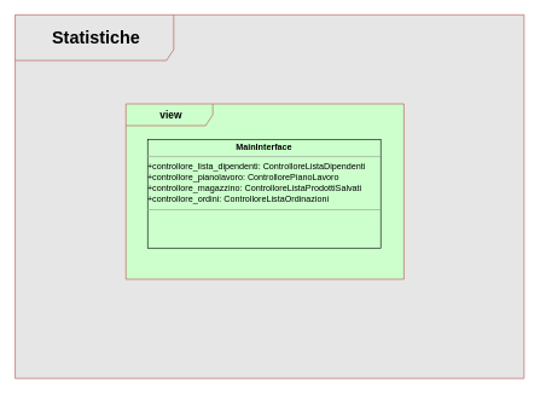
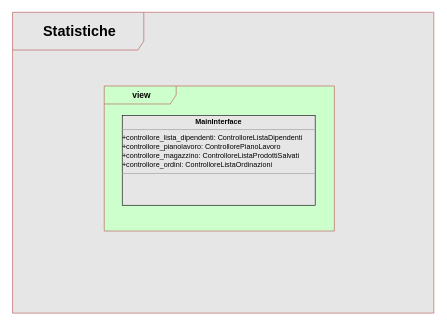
  <mxCell id="0" />
  <mxCell id="1" parent="0" />
  <mxCell id="2" value="&lt;b&gt;&lt;font style=&quot;font-size: 24px;&quot;&gt;Statistiche&lt;/font&gt;&lt;/b&gt;" style="shape=umlFrame;whiteSpace=wrap;html=1;width=219;height=63;boundedLbl=1;verticalAlign=middle;align=center;spacingLeft=5;fillColor=#E6E6E6;strokeColor=#b85450;gradientColor=none;swimlaneFillColor=#E6E6E6;shadow=0;sketch=0;" vertex="1" parent="1"><mxGeometry x="20" y="20" width="703" height="502" as="geometry" /></mxCell>
  <mxCell id="3" value="&lt;b&gt;&lt;font style=&quot;font-size: 14px&quot;&gt;view&lt;/font&gt;&lt;/b&gt;" style="shape=umlFrame;whiteSpace=wrap;html=1;width=120;height=30;boundedLbl=1;verticalAlign=middle;align=center;spacingLeft=5;fillColor=#CCFFCC;strokeColor=#b85450;gradientColor=none;swimlaneFillColor=#CCFFCC;shadow=0;sketch=0;" vertex="1" parent="1"><mxGeometry x="173" y="143" width="384" height="242" as="geometry" /></mxCell>
- <mxCell id="4" value="&lt;p style=&quot;margin: 0px ; margin-top: 4px ; text-align: center&quot;&gt;&lt;b&gt;MainInterface&lt;/b&gt;&lt;/p&gt;&lt;hr size=&quot;1&quot;&gt;+controllore_lista_dipendenti: ControlloreListaDipendenti&lt;br&gt;+controllore_pianolavoro: ControllorePianoLavoro&lt;br&gt;+controllore_magazzino: ControlloreListaProdottiSalvati&lt;br&gt;+controllore_ordini: ControlloreListaOrdinazioni&lt;br&gt;&lt;div style=&quot;height: 2px&quot;&gt;&lt;br&gt;&lt;/div&gt;&lt;hr size=&quot;1&quot;&gt;&lt;div&gt;&lt;div&gt;&amp;nbsp;&lt;/div&gt;&lt;/div&gt;&lt;div&gt;&amp;nbsp;&lt;/div&gt;&lt;div&gt;&lt;br&gt;&lt;/div&gt;&lt;br&gt;&lt;div style=&quot;height: 2px&quot;&gt;&lt;br&gt;&lt;/div&gt;" style="verticalAlign=top;align=left;overflow=fill;fontSize=12;fontFamily=Helvetica;html=1;fillColor=#CCFFCC;" vertex="1" parent="1"><mxGeometry x="203" y="192" width="322" height="150" as="geometry" /></mxCell>
+ <mxCell id="4" value="&lt;p style=&quot;margin: 0px ; margin-top: 4px ; text-align: center&quot;&gt;&lt;b&gt;MainInterface&lt;/b&gt;&lt;/p&gt;&lt;hr size=&quot;1&quot;&gt;+controllore_lista_dipendenti: ControlloreListaDipendenti&lt;br&gt;+controllore_pianolavoro: ControllorePianoLavoro&lt;br&gt;+controllore_magazzino: ControlloreListaProdottiSalvati&lt;br&gt;+controllore_ordini: ControlloreListaOrdinazioni&lt;br&gt;&lt;div style=&quot;height: 2px&quot;&gt;&lt;br&gt;&lt;/div&gt;&lt;hr size=&quot;1&quot;&gt;&lt;div&gt;&lt;div&gt;&amp;nbsp;&lt;/div&gt;&lt;/div&gt;&lt;div&gt;&amp;nbsp;&lt;/div&gt;&lt;div&gt;&lt;br&gt;&lt;/div&gt;&lt;br&gt;&lt;div style=&quot;height: 2px&quot;&gt;&lt;br&gt;&lt;/div&gt;" style="verticalAlign=top;align=left;overflow=fill;fontSize=12;fontFamily=Helvetica;html=1;fillColor=#e6e6e6;" vertex="1" parent="1"><mxGeometry x="203" y="192" width="322" height="150" as="geometry" /></mxCell>
